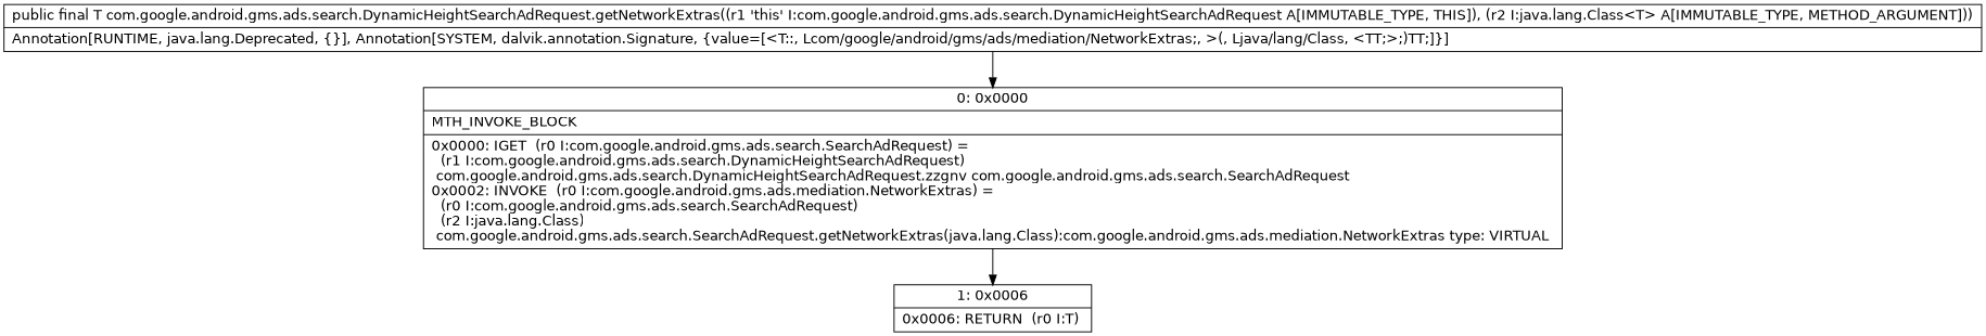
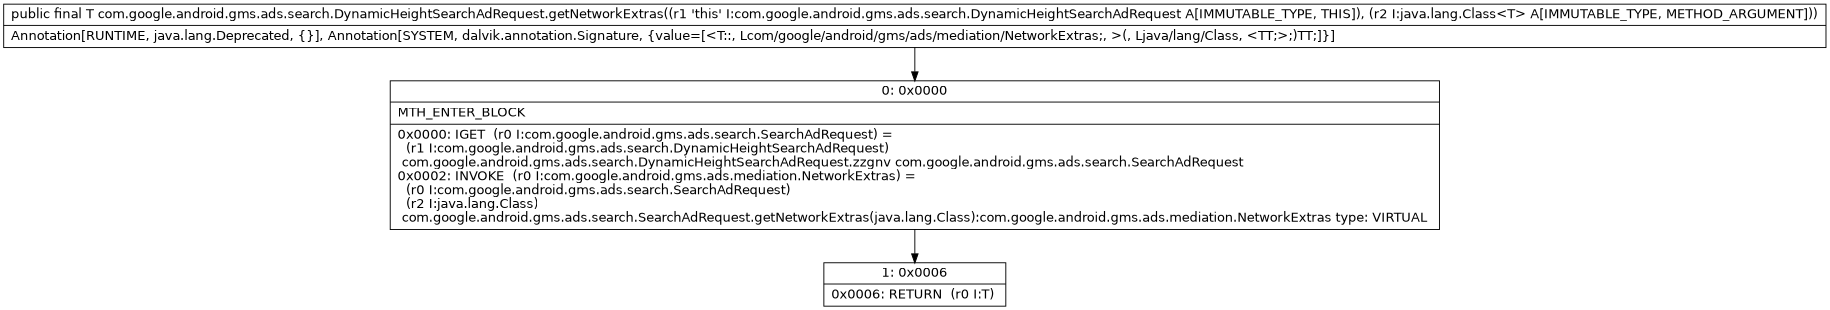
  digraph {
    fontname="DejaVu Sans"
    node [shape=record fontname="DejaVu Sans"]
    edge [fontname="DejaVu Sans"]
-   n1 [label="{0\:\ 0x0000|MTH_INVOKE_BLOCK\l|0x0000: IGET  (r0 I:com.google.android.gms.ads.search.SearchAdRequest) = \l  (r1 I:com.google.android.gms.ads.search.DynamicHeightSearchAdRequest)\l com.google.android.gms.ads.search.DynamicHeightSearchAdRequest.zzgnv com.google.android.gms.ads.search.SearchAdRequest \l0x0002: INVOKE  (r0 I:com.google.android.gms.ads.mediation.NetworkExtras) = \l  (r0 I:com.google.android.gms.ads.search.SearchAdRequest)\l  (r2 I:java.lang.Class)\l com.google.android.gms.ads.search.SearchAdRequest.getNetworkExtras(java.lang.Class):com.google.android.gms.ads.mediation.NetworkExtras type: VIRTUAL \l}"]
+   n1 [label="{0\:\ 0x0000|MTH_ENTER_BLOCK\l|0x0000: IGET  (r0 I:com.google.android.gms.ads.search.SearchAdRequest) = \l  (r1 I:com.google.android.gms.ads.search.DynamicHeightSearchAdRequest)\l com.google.android.gms.ads.search.DynamicHeightSearchAdRequest.zzgnv com.google.android.gms.ads.search.SearchAdRequest \l0x0002: INVOKE  (r0 I:com.google.android.gms.ads.mediation.NetworkExtras) = \l  (r0 I:com.google.android.gms.ads.search.SearchAdRequest)\l  (r2 I:java.lang.Class)\l com.google.android.gms.ads.search.SearchAdRequest.getNetworkExtras(java.lang.Class):com.google.android.gms.ads.mediation.NetworkExtras type: VIRTUAL \l}"]
    n2 [label="{1\:\ 0x0006|0x0006: RETURN  (r0 I:T) \l}"]
    n3 [label="{public final T com.google.android.gms.ads.search.DynamicHeightSearchAdRequest.getNetworkExtras((r1 'this' I:com.google.android.gms.ads.search.DynamicHeightSearchAdRequest A[IMMUTABLE_TYPE, THIS]), (r2 I:java.lang.Class\<T\> A[IMMUTABLE_TYPE, METHOD_ARGUMENT]))  | Annotation[RUNTIME, java.lang.Deprecated, \{\}], Annotation[SYSTEM, dalvik.annotation.Signature, \{value=[\<T::, Lcom\/google\/android\/gms\/ads\/mediation\/NetworkExtras;, \>(, Ljava\/lang\/Class, \<TT;\>;)TT;]\}]\l}"]
    n1 -> n2
    n3 -> n1
  }
